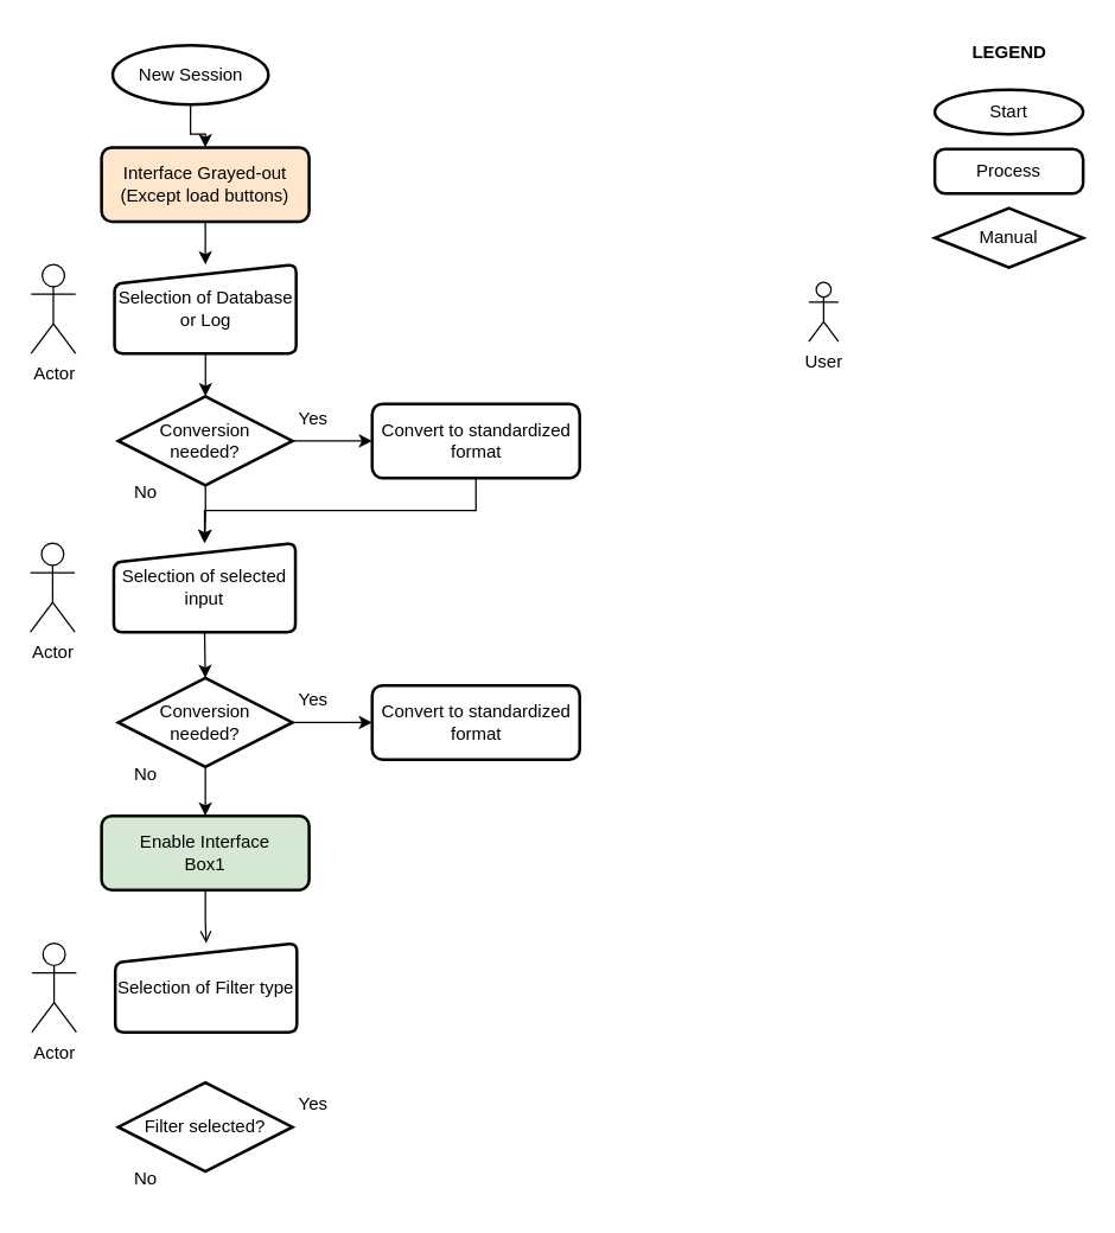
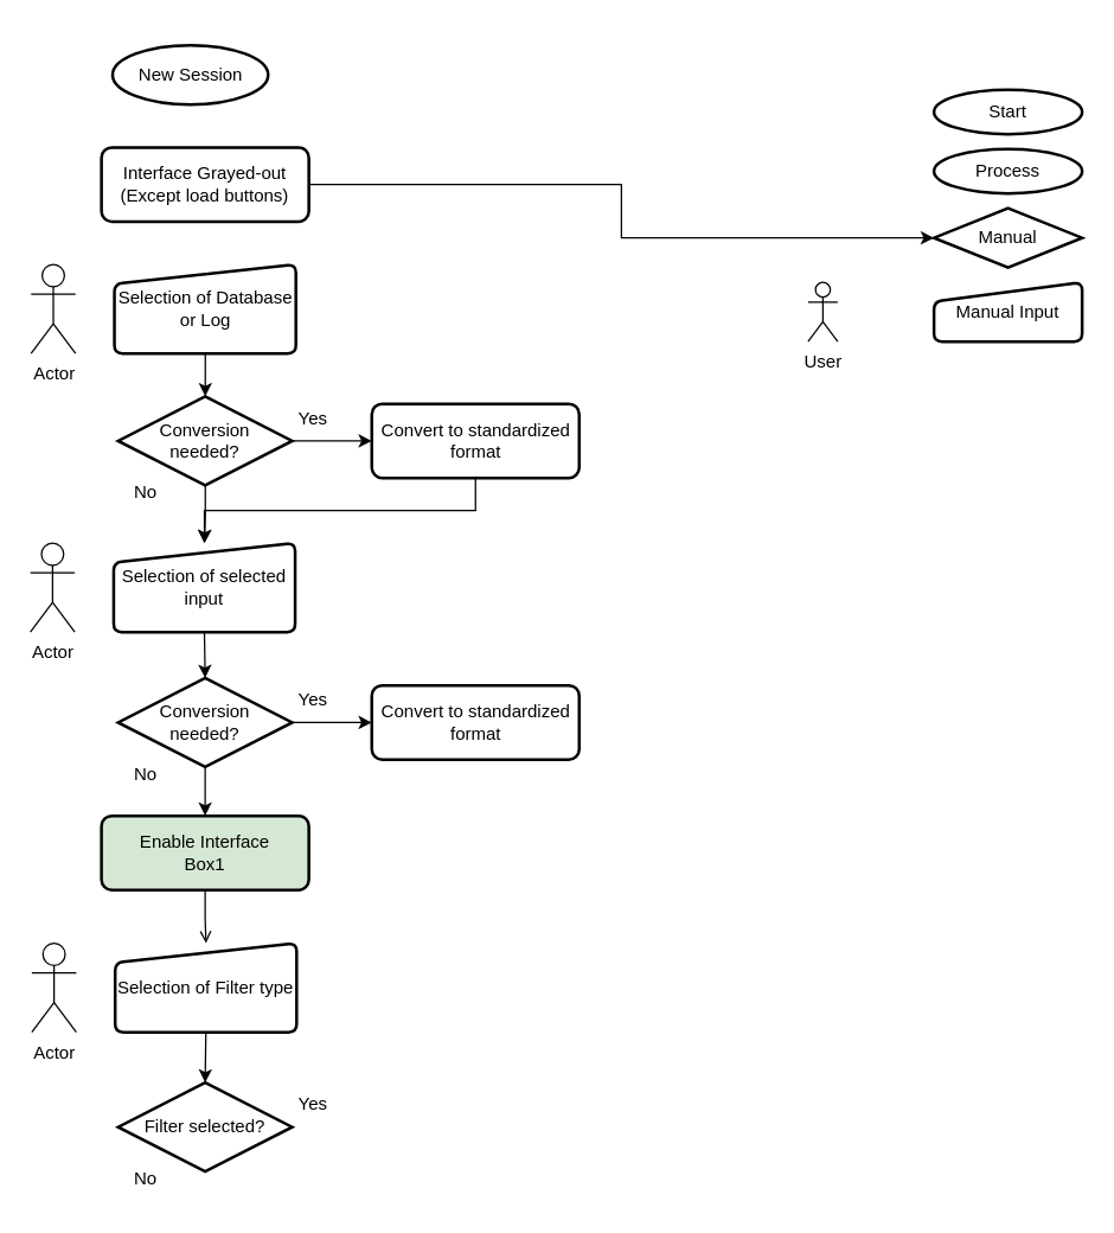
  <mxCell id="0" />
  <mxCell id="1" parent="0" />
  <mxCell id="2" value="Actor" style="shape=umlActor;verticalLabelPosition=bottom;verticalAlign=top;html=1;outlineConnect=0;" vertex="1" parent="1"><mxGeometry x="20.5" y="178" width="30" height="60" as="geometry" /></mxCell>
  <mxCell id="3" value="User" style="shape=umlActor;verticalLabelPosition=bottom;verticalAlign=top;html=1;outlineConnect=0;" vertex="1" parent="1"><mxGeometry x="545" y="190" width="20" height="40" as="geometry" /></mxCell>
  <mxCell id="4" value="" style="edgeStyle=orthogonalEdgeStyle;rounded=0;orthogonalLoop=1;jettySize=auto;html=1;" edge="1" parent="1" source="6" target="12"><mxGeometry relative="1" as="geometry" /></mxCell>
  <mxCell id="5" value="" style="edgeStyle=orthogonalEdgeStyle;rounded=0;orthogonalLoop=1;jettySize=auto;html=1;" edge="1" parent="1" source="6" target="20"><mxGeometry relative="1" as="geometry" /></mxCell>
  <mxCell id="6" value="Conversion&lt;div&gt;needed?&lt;/div&gt;" style="strokeWidth=2;html=1;shape=mxgraph.flowchart.decision;whiteSpace=wrap;" vertex="1" parent="1"><mxGeometry x="79.25" y="267" width="117.5" height="60" as="geometry" /></mxCell>
- <mxCell id="7" value="" style="edgeStyle=orthogonalEdgeStyle;rounded=0;orthogonalLoop=1;jettySize=auto;html=1;" edge="1" parent="1" source="8" target="14"><mxGeometry relative="1" as="geometry" /></mxCell>
- <mxCell id="8" value="Interface Grayed-out&lt;div&gt;(Except load buttons)&lt;/div&gt;" style="rounded=1;whiteSpace=wrap;html=1;absoluteArcSize=1;arcSize=14;strokeWidth=2;fillColor=#ffe6cc;" vertex="1" parent="1"><mxGeometry x="68" y="99" width="140" height="50" as="geometry" /></mxCell>
- <mxCell id="9" value="" style="edgeStyle=orthogonalEdgeStyle;rounded=0;orthogonalLoop=1;jettySize=auto;html=1;" edge="1" parent="1" source="10" target="8"><mxGeometry relative="1" as="geometry" /></mxCell>
+ <mxCell id="7" value="" style="edgeStyle=orthogonalEdgeStyle;rounded=0;orthogonalLoop=1;jettySize=auto;html=1;" edge="1" parent="1" source="8" target="18"><mxGeometry relative="1" as="geometry" /></mxCell>
+ <mxCell id="8" value="Interface Grayed-out&lt;div&gt;(Except load buttons)&lt;/div&gt;" style="rounded=1;whiteSpace=wrap;html=1;absoluteArcSize=1;arcSize=14;strokeWidth=2;" vertex="1" parent="1"><mxGeometry x="68" y="99" width="140" height="50" as="geometry" /></mxCell>
  <mxCell id="10" value="New Session" style="strokeWidth=2;html=1;shape=mxgraph.flowchart.start_1;whiteSpace=wrap;" vertex="1" parent="1"><mxGeometry x="75.5" y="30" width="105" height="40" as="geometry" /></mxCell>
  <mxCell id="11" style="edgeStyle=orthogonalEdgeStyle;rounded=0;orthogonalLoop=1;jettySize=auto;html=1;exitX=0.5;exitY=1;exitDx=0;exitDy=0;entryX=0.5;entryY=0;entryDx=0;entryDy=0;" edge="1" parent="1" source="12" target="20"><mxGeometry relative="1" as="geometry" /></mxCell>
  <mxCell id="12" value="Convert to standardized format" style="rounded=1;whiteSpace=wrap;html=1;absoluteArcSize=1;arcSize=14;strokeWidth=2;" vertex="1" parent="1"><mxGeometry x="250.5" y="272" width="140" height="50" as="geometry" /></mxCell>
  <mxCell id="13" value="" style="edgeStyle=orthogonalEdgeStyle;rounded=0;orthogonalLoop=1;jettySize=auto;html=1;" edge="1" parent="1" source="14" target="6"><mxGeometry relative="1" as="geometry" /></mxCell>
  <mxCell id="14" value="Selection of Database or Log" style="html=1;strokeWidth=2;shape=manualInput;whiteSpace=wrap;rounded=1;size=13;arcSize=11;verticalAlign=middle;" vertex="1" parent="1"><mxGeometry x="76.75" y="178" width="122.5" height="60" as="geometry" /></mxCell>
- <mxCell id="16" value="Process" style="rounded=1;whiteSpace=wrap;html=1;absoluteArcSize=1;arcSize=14;strokeWidth=2;" vertex="1" parent="1"><mxGeometry x="630" y="100" width="100" height="30" as="geometry" /></mxCell>
+ <mxCell id="15" value="Manual Input" style="html=1;strokeWidth=2;shape=manualInput;whiteSpace=wrap;rounded=1;size=13;arcSize=11;" vertex="1" parent="1"><mxGeometry x="630" y="190" width="100" height="40" as="geometry" /></mxCell>
+ <mxCell id="16" value="Process" style="ellipse;whiteSpace=wrap;html=1;absoluteArcSize=1;arcSize=14;strokeWidth=2;" vertex="1" parent="1"><mxGeometry x="630" y="100" width="100" height="30" as="geometry" /></mxCell>
  <mxCell id="17" value="Start" style="strokeWidth=2;html=1;shape=mxgraph.flowchart.start_1;whiteSpace=wrap;" vertex="1" parent="1"><mxGeometry x="630" y="60" width="100" height="30" as="geometry" /></mxCell>
  <mxCell id="18" value="Manual" style="strokeWidth=2;html=1;shape=mxgraph.flowchart.decision;whiteSpace=wrap;" vertex="1" parent="1"><mxGeometry x="630" y="140" width="100" height="40" as="geometry" /></mxCell>
  <mxCell id="19" value="Actor" style="shape=umlActor;verticalLabelPosition=bottom;verticalAlign=top;html=1;outlineConnect=0;" vertex="1" parent="1"><mxGeometry x="20" y="366" width="30" height="60" as="geometry" /></mxCell>
  <mxCell id="20" value="Selection of selected input" style="html=1;strokeWidth=2;shape=manualInput;whiteSpace=wrap;rounded=1;size=13;arcSize=11;verticalAlign=middle;" vertex="1" parent="1"><mxGeometry x="76.25" y="366" width="122.5" height="60" as="geometry" /></mxCell>
  <mxCell id="21" value="Yes" style="text;html=1;align=center;verticalAlign=middle;whiteSpace=wrap;rounded=0;" vertex="1" parent="1"><mxGeometry x="180.5" y="267" width="60" height="30" as="geometry" /></mxCell>
  <mxCell id="22" value="No" style="text;html=1;align=center;verticalAlign=middle;whiteSpace=wrap;rounded=0;" vertex="1" parent="1"><mxGeometry x="68" y="317" width="60" height="30" as="geometry" /></mxCell>
  <mxCell id="23" value="" style="edgeStyle=orthogonalEdgeStyle;rounded=0;orthogonalLoop=1;jettySize=auto;html=1;" edge="1" parent="1" source="25" target="26"><mxGeometry relative="1" as="geometry" /></mxCell>
  <mxCell id="24" style="edgeStyle=orthogonalEdgeStyle;rounded=0;orthogonalLoop=1;jettySize=auto;html=1;exitX=0.5;exitY=1;exitDx=0;exitDy=0;exitPerimeter=0;entryX=0.5;entryY=0;entryDx=0;entryDy=0;" edge="1" parent="1" source="25" target="31"><mxGeometry relative="1" as="geometry" /></mxCell>
  <mxCell id="25" value="Conversion&lt;div&gt;needed?&lt;/div&gt;" style="strokeWidth=2;html=1;shape=mxgraph.flowchart.decision;whiteSpace=wrap;" vertex="1" parent="1"><mxGeometry x="79.25" y="457" width="117.5" height="60" as="geometry" /></mxCell>
  <mxCell id="26" value="Convert to standardized format" style="rounded=1;whiteSpace=wrap;html=1;absoluteArcSize=1;arcSize=14;strokeWidth=2;" vertex="1" parent="1"><mxGeometry x="250.5" y="462" width="140" height="50" as="geometry" /></mxCell>
  <mxCell id="27" value="Yes" style="text;html=1;align=center;verticalAlign=middle;whiteSpace=wrap;rounded=0;" vertex="1" parent="1"><mxGeometry x="180.5" y="457" width="60" height="30" as="geometry" /></mxCell>
  <mxCell id="28" value="No" style="text;html=1;align=center;verticalAlign=middle;whiteSpace=wrap;rounded=0;" vertex="1" parent="1"><mxGeometry x="68" y="507" width="60" height="30" as="geometry" /></mxCell>
  <mxCell id="29" style="edgeStyle=orthogonalEdgeStyle;rounded=0;orthogonalLoop=1;jettySize=auto;html=1;exitX=0.5;exitY=1;exitDx=0;exitDy=0;entryX=0.5;entryY=0;entryDx=0;entryDy=0;entryPerimeter=0;" edge="1" parent="1" source="20" target="25"><mxGeometry relative="1" as="geometry" /></mxCell>
  <mxCell id="30" style="edgeStyle=orthogonalEdgeStyle;rounded=0;orthogonalLoop=1;jettySize=auto;html=1;exitX=0.5;exitY=1;exitDx=0;exitDy=0;endArrow=open;" edge="1" parent="1" source="31" target="34"><mxGeometry relative="1" as="geometry" /></mxCell>
  <mxCell id="31" value="Enable Interface&lt;div&gt;Box1&lt;/div&gt;" style="rounded=1;whiteSpace=wrap;html=1;absoluteArcSize=1;arcSize=14;strokeWidth=2;fillColor=#d5e8d4;" vertex="1" parent="1"><mxGeometry x="68" y="550" width="140" height="50" as="geometry" /></mxCell>
- <mxCell id="32" value="LEGEND" style="text;html=1;align=center;verticalAlign=middle;resizable=0;points=[];autosize=1;strokeColor=none;fillColor=none;fontStyle=1" vertex="1" parent="1"><mxGeometry x="645" y="20" width="70" height="30" as="geometry" /></mxCell>
  <mxCell id="33" value="Actor" style="shape=umlActor;verticalLabelPosition=bottom;verticalAlign=top;html=1;outlineConnect=0;" vertex="1" parent="1"><mxGeometry x="21" y="636" width="30" height="60" as="geometry" /></mxCell>
  <mxCell id="34" value="Selection of Filter type" style="html=1;strokeWidth=2;shape=manualInput;whiteSpace=wrap;rounded=1;size=13;arcSize=11;verticalAlign=middle;" vertex="1" parent="1"><mxGeometry x="77.25" y="636" width="122.5" height="60" as="geometry" /></mxCell>
  <mxCell id="35" value="&lt;div&gt;Filter selected?&lt;/div&gt;" style="strokeWidth=2;html=1;shape=mxgraph.flowchart.decision;whiteSpace=wrap;" vertex="1" parent="1"><mxGeometry x="79.25" y="730" width="117.5" height="60" as="geometry" /></mxCell>
  <mxCell id="36" value="Yes" style="text;html=1;align=center;verticalAlign=middle;whiteSpace=wrap;rounded=0;" vertex="1" parent="1"><mxGeometry x="180.5" y="730" width="60" height="30" as="geometry" /></mxCell>
  <mxCell id="37" value="No" style="text;html=1;align=center;verticalAlign=middle;whiteSpace=wrap;rounded=0;" vertex="1" parent="1"><mxGeometry x="68" y="780" width="60" height="30" as="geometry" /></mxCell>
+ <mxCell id="38" style="edgeStyle=orthogonalEdgeStyle;rounded=0;orthogonalLoop=1;jettySize=auto;html=1;exitX=0.5;exitY=1;exitDx=0;exitDy=0;entryX=0.5;entryY=0;entryDx=0;entryDy=0;entryPerimeter=0;" edge="1" parent="1" source="34" target="35"><mxGeometry relative="1" as="geometry" /></mxCell>
